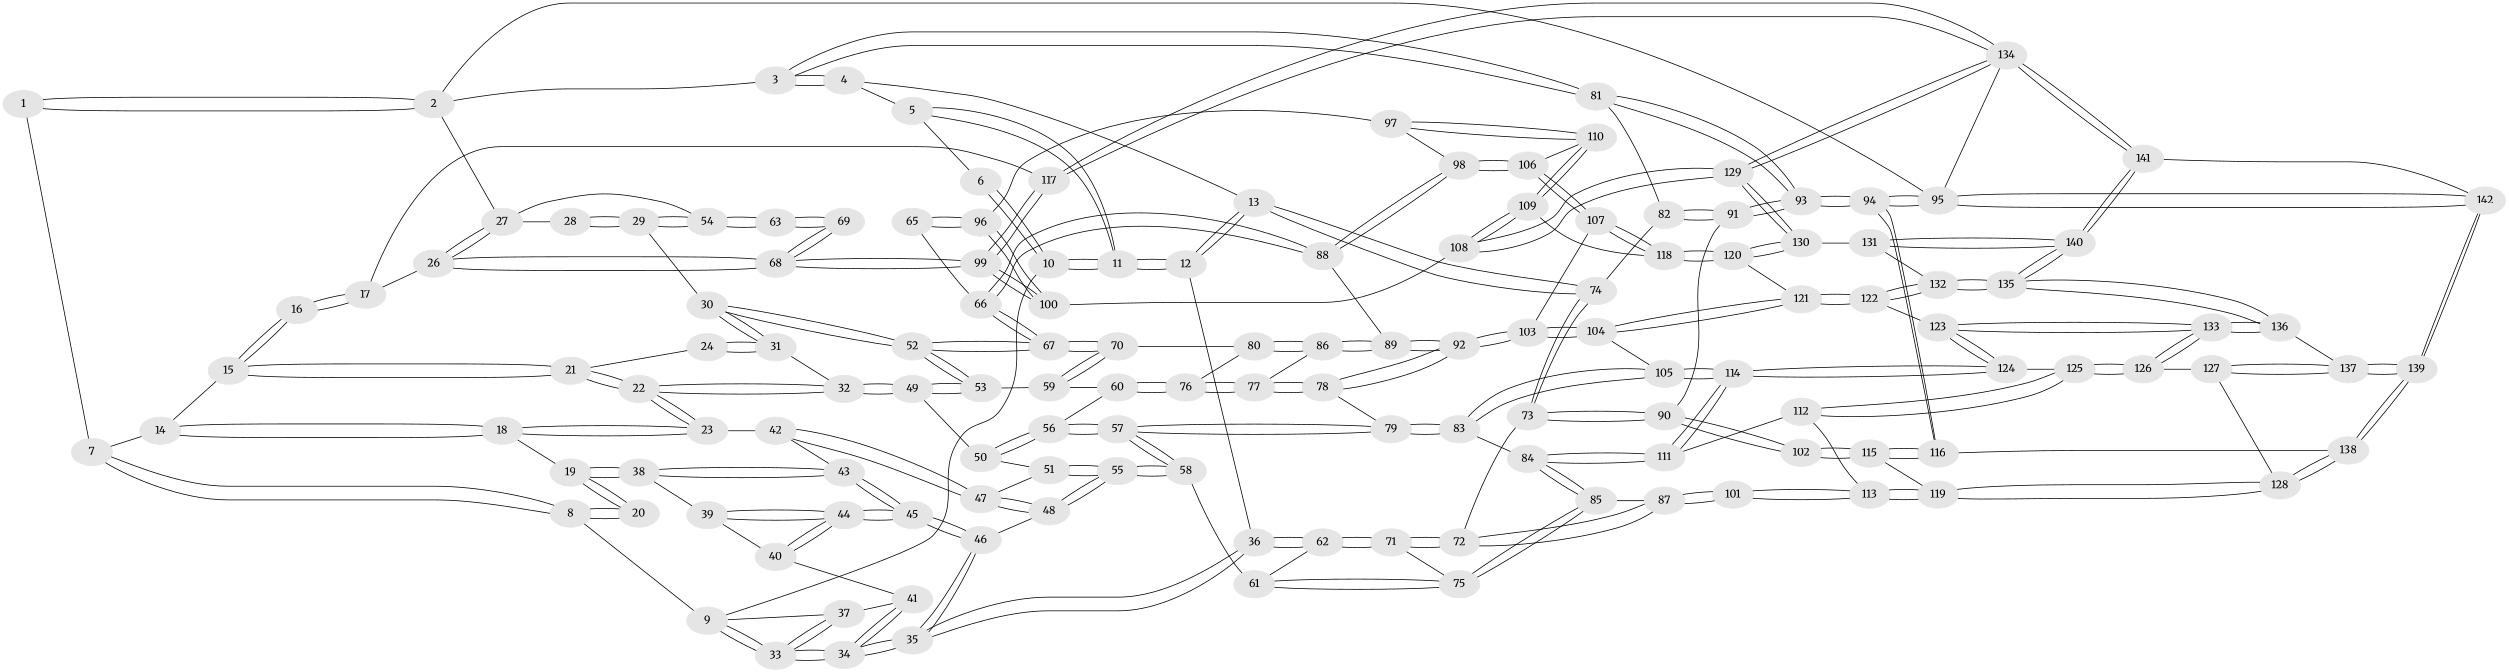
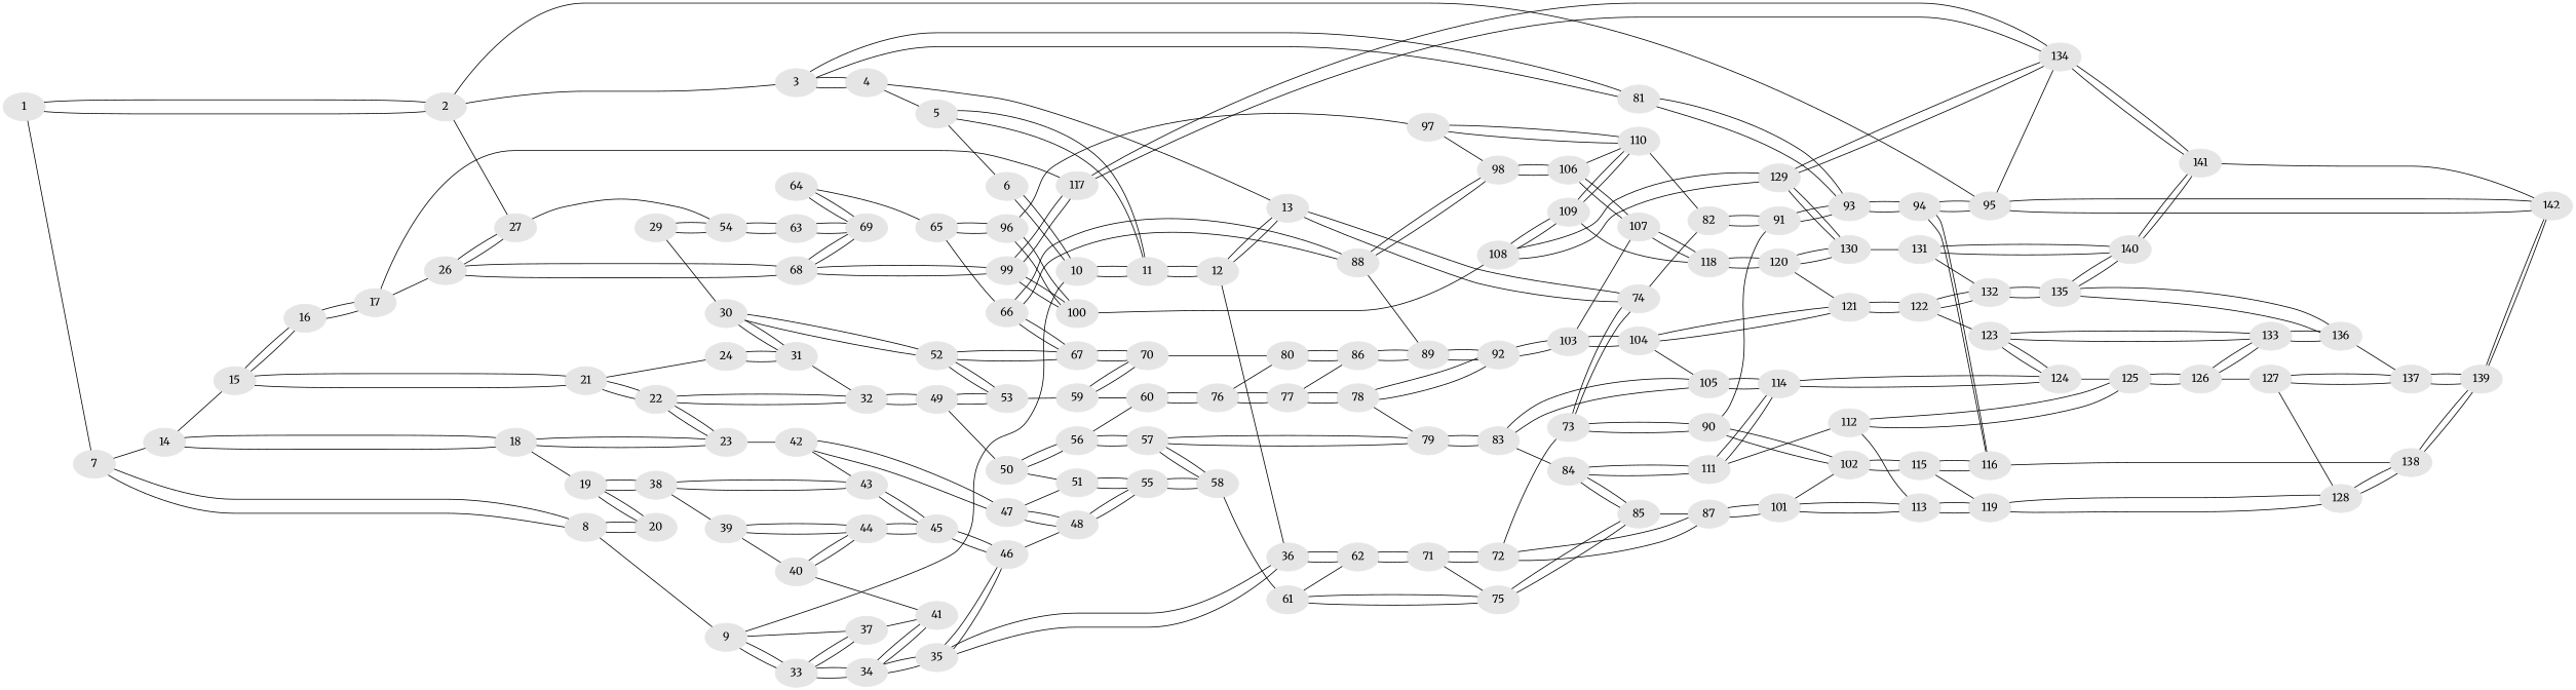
  graph {
    fontname=Merriweather
    rankdir=LR
    node [color=gray90 fontname=Merriweather style=filled]
    edge [fontname=Merriweather]
    1
    2
    7
    3
    95
    27
    8
    14
    4
    81
    17
    26
    117
    142
    134
    5
    13
    82
    93
    6
    11
    74
    10
    12
    9
    20
    15
    18
    33
    37
    34
    36
    62
    16
    21
    19
    23
    22
    24
    68
    38
    42
    39
    43
    41
    32
    31
    49
    47
-   28
    29
    54
    69
    99
    63
    30
    52
    53
    67
    50
    35
    46
    48
    71
    40
    44
    45
    51
    55
    58
    56
    59
    57
    60
    70
    61
    79
    76
    83
    75
    80
    77
    85
    72
+   64
    65
    66
    96
    88
    97
    100
    89
    98
    86
    73
    87
    90
    101
    91
    102
    78
    92
    103
    84
    105
    94
    111
    114
    112
    113
    106
    115
    104
    107
    116
    138
    110
    108
    109
    129
    119
    121
    118
    122
    124
    120
    130
    125
    126
    128
    139
    141
    131
    123
    132
    133
    135
    136
    127
    137
    140
    1 -- 2
    1 -- 2
    1 -- 7
    2 -- 3
    2 -- 95
    2 -- 27
    7 -- 8
    7 -- 8
    7 -- 14
    3 -- 4
    3 -- 4
    3 -- 81
    3 -- 81
    95 -- 142
    95 -- 142
    95 -- 134
-   27 -- 28
    27 -- 54
    8 -- 9
    8 -- 20
    8 -- 20
    14 -- 15
    14 -- 18
    14 -- 18
    4 -- 5
    4 -- 13
-   81 -- 82
+   110 -- 82
    81 -- 93
    81 -- 93
    17 -- 26
    17 -- 117
    26 -- 27
    26 -- 27
    26 -- 68
    26 -- 68
    117 -- 134
    117 -- 134
    134 -- 141
    134 -- 141
    5 -- 6
    5 -- 11
    5 -- 11
    13 -- 74
    13 -- 74
    82 -- 91
    82 -- 91
    93 -- 94
    93 -- 94
    6 -- 10
    6 -- 10
    11 -- 12
    11 -- 12
    74 -- 82
    10 -- 11
    10 -- 11
    12 -- 13
    12 -- 13
    12 -- 36
    9 -- 10
    9 -- 33
    9 -- 33
    9 -- 37
    15 -- 16
    15 -- 16
    15 -- 21
    15 -- 21
    18 -- 19
    18 -- 23
    18 -- 23
    33 -- 37
    33 -- 37
    33 -- 34
    33 -- 34
    37 -- 41
    34 -- 41
    34 -- 41
    34 -- 35
    34 -- 35
    36 -- 62
    36 -- 62
    62 -- 71
    62 -- 71
    16 -- 17
    16 -- 17
    21 -- 22
    21 -- 22
    21 -- 24
    19 -- 20
    19 -- 20
    19 -- 38
    19 -- 38
    23 -- 42
    22 -- 23
    22 -- 23
    22 -- 32
    22 -- 32
    24 -- 31
    24 -- 31
    68 -- 69
    68 -- 69
    68 -- 99
    68 -- 99
    38 -- 39
    38 -- 43
    38 -- 43
    42 -- 43
    42 -- 47
    42 -- 47
    39 -- 40
    39 -- 44
    39 -- 44
    43 -- 45
    43 -- 45
    32 -- 49
    32 -- 49
    31 -- 32
    49 -- 53
    49 -- 53
    49 -- 50
    47 -- 48
    47 -- 48
    47 -- 51
-   28 -- 29
-   28 -- 29
    29 -- 54
    29 -- 54
    29 -- 30
    54 -- 63
    54 -- 63
    99 -- 117
    99 -- 117
    99 -- 100
    99 -- 100
    63 -- 69
    63 -- 69
    30 -- 31
    30 -- 31
    30 -- 52
    30 -- 52
    52 -- 53
    52 -- 53
    52 -- 67
    52 -- 67
    53 -- 59
    67 -- 70
    67 -- 70
    50 -- 51
    50 -- 56
    50 -- 56
    35 -- 36
    35 -- 36
    35 -- 46
    35 -- 46
    46 -- 48
    48 -- 55
    48 -- 55
    71 -- 75
    71 -- 72
    71 -- 72
    40 -- 41
    40 -- 44
    40 -- 44
    44 -- 45
    44 -- 45
    45 -- 46
    45 -- 46
    51 -- 55
    51 -- 55
    55 -- 58
    55 -- 58
    58 -- 61
    56 -- 57
    56 -- 57
    56 -- 60
    59 -- 60
    59 -- 70
    59 -- 70
    57 -- 58
    57 -- 58
    57 -- 79
    57 -- 79
    60 -- 76
    60 -- 76
    70 -- 80
    61 -- 62
    61 -- 75
    61 -- 75
    79 -- 83
    79 -- 83
    76 -- 80
    76 -- 77
    76 -- 77
    83 -- 84
    83 -- 105
    83 -- 105
    75 -- 85
    75 -- 85
    80 -- 86
    80 -- 86
    77 -- 86
    77 -- 78
    77 -- 78
    85 -- 87
    72 -- 73
    72 -- 87
    72 -- 87
+   64 -- 69
+   64 -- 69
+   64 -- 65
    65 -- 66
    65 -- 96
    65 -- 96
    66 -- 67
    66 -- 67
    66 -- 88
    66 -- 88
    96 -- 97
    96 -- 100
    96 -- 100
    88 -- 89
    88 -- 98
    88 -- 98
    97 -- 98
    97 -- 110
    97 -- 110
    100 -- 108
    89 -- 92
    89 -- 92
    98 -- 106
    98 -- 106
    86 -- 89
    86 -- 89
    73 -- 74
    73 -- 74
    73 -- 90
    73 -- 90
    87 -- 101
    87 -- 101
    90 -- 91
    90 -- 102
    90 -- 102
+   101 -- 102
    101 -- 113
    101 -- 113
    91 -- 93
    91 -- 93
    102 -- 115
    102 -- 115
    78 -- 79
    78 -- 92
    78 -- 92
    92 -- 103
    92 -- 103
    103 -- 104
    103 -- 104
    103 -- 107
    84 -- 85
    84 -- 85
    84 -- 111
    84 -- 111
    105 -- 114
    105 -- 114
    94 -- 95
    94 -- 95
    94 -- 116
    94 -- 116
    111 -- 114
    111 -- 114
    111 -- 112
    114 -- 124
    114 -- 124
    112 -- 113
    112 -- 125
    112 -- 125
    113 -- 119
    113 -- 119
    106 -- 107
    106 -- 107
    106 -- 110
    115 -- 116
    115 -- 116
    115 -- 119
    104 -- 105
    104 -- 121
    104 -- 121
    107 -- 118
    107 -- 118
    116 -- 138
    138 -- 139
    138 -- 139
    108 -- 109
    108 -- 109
    108 -- 129
    108 -- 129
    109 -- 110
    109 -- 110
    109 -- 118
    129 -- 134
    129 -- 134
    129 -- 130
    129 -- 130
    119 -- 128
    119 -- 128
    121 -- 122
    121 -- 122
    118 -- 120
    118 -- 120
    122 -- 123
    122 -- 132
    122 -- 132
    124 -- 125
    120 -- 121
    120 -- 130
    120 -- 130
    130 -- 131
    125 -- 126
    125 -- 126
    126 -- 133
    126 -- 133
    126 -- 127
    128 -- 138
    128 -- 138
    139 -- 142
    139 -- 142
    141 -- 142
    131 -- 132
    131 -- 140
    131 -- 140
    123 -- 124
    123 -- 124
    123 -- 133
    123 -- 133
    132 -- 135
    132 -- 135
    133 -- 136
    133 -- 136
    135 -- 136
    135 -- 136
    135 -- 140
    135 -- 140
    136 -- 137
    127 -- 128
    127 -- 137
    127 -- 137
    137 -- 139
    137 -- 139
    140 -- 141
    140 -- 141
  }
